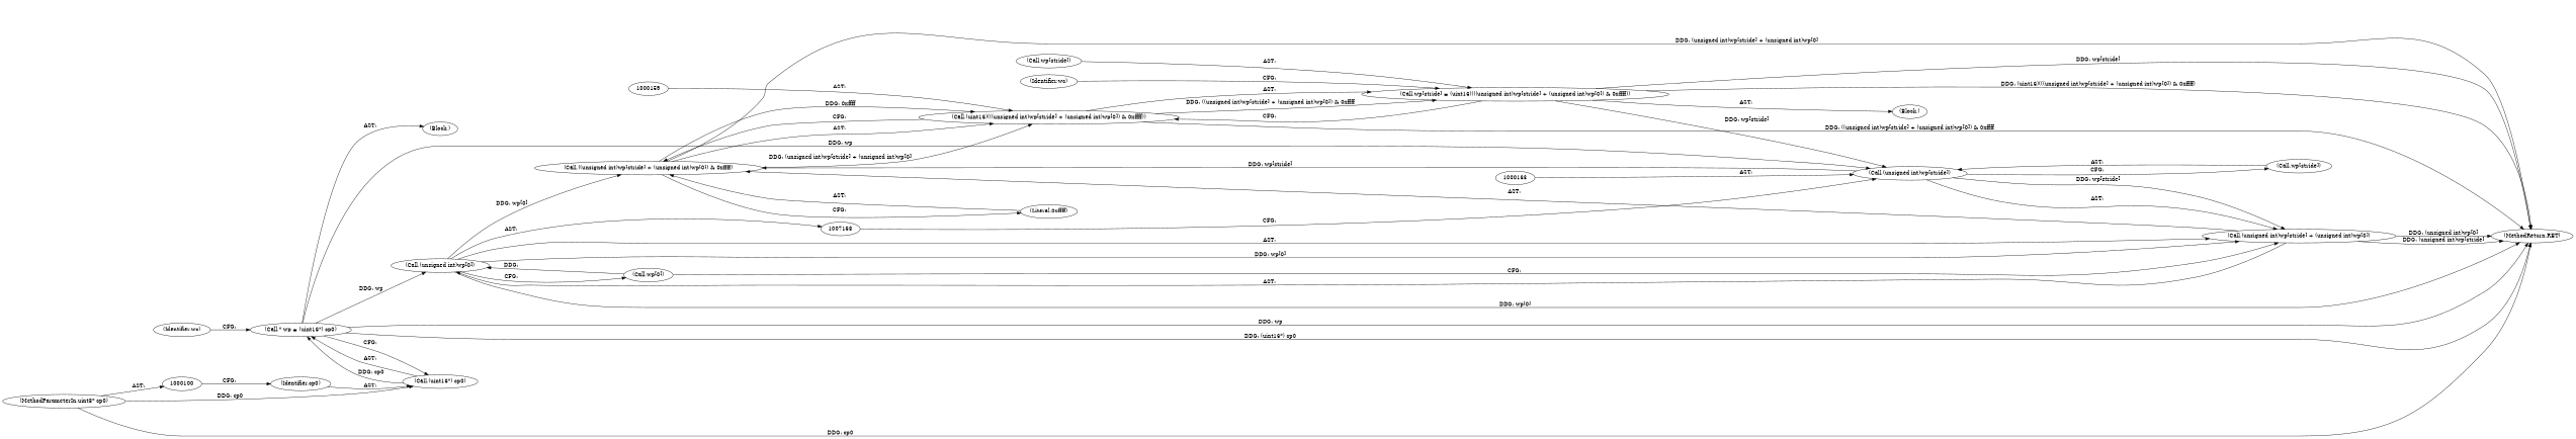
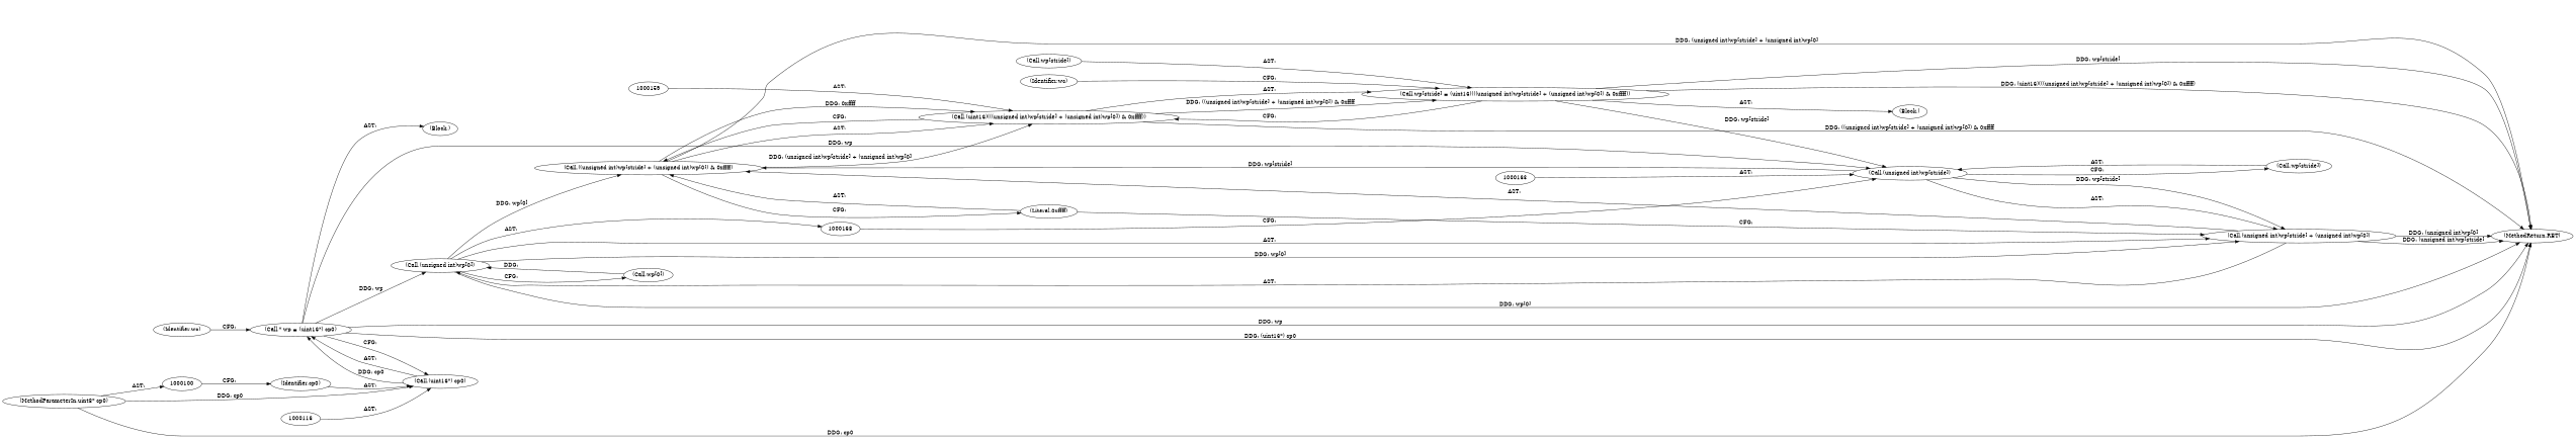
  digraph {
    rankdir=LR
    n1 [label="(Call,(unsigned int)wp[0])"]
    n2 [label="(Call,((unsigned int)wp[stride] + (unsigned int)wp[0]) & 0xffff)"]
    n3 [label="(Call,(unsigned int)wp[stride] + (unsigned int)wp[0])"]
    n4 [label="(Call,wp[0])"]
    n5 [label="(MethodReturn,RET)"]
-   1000168 [label=1007168]
+   1000168
    n7 [label="(Call,(uint16)(((unsigned int)wp[stride] + (unsigned int)wp[0]) & 0xffff))"]
    n8 [label="(Literal,0xffff)"]
    n9 [label="(Call,* wp = (uint16*) cp0)"]
    n10 [label="(Call,(uint16*) cp0)"]
    n11 [label="(Call,(unsigned int)wp[stride])"]
    n12 [label="(Block,)"]
    n13 [label="(Call,wp[stride])"]
    n14 [label="(Identifier,cp0)"]
    n15 [label="(MethodParameterIn,uint8* cp0)"]
    1000100
    n17 [label="(Call,wp[stride] = (uint16)(((unsigned int)wp[stride] + (unsigned int)wp[0]) & 0xffff))"]
    n18 [label="(Block,)"]
    n19 [label="(Identifier,wc)"]
    n20 [label="(Call,wp[stride])"]
    n21 [label="(Identifier,wc)"]
+   1000116
    1000159
    1000163
    n1 -> n2 [label="DDG: wp[0]"]
    n1 -> n3 [label="AST: "]
    n1 -> n3 [label="DDG: wp[0]"]
    n1 -> n4 [label="CFG: "]
    n1 -> n5 [label="DDG: wp[0]"]
    n1 -> 1000168 [label="AST: "]
    n2 -> n5 [label="DDG: (unsigned int)wp[stride] + (unsigned int)wp[0]"]
    n2 -> n7 [label="AST: "]
    n2 -> n7 [label="DDG: (unsigned int)wp[stride] + (unsigned int)wp[0]"]
    n2 -> n7 [label="DDG: 0xffff"]
    n2 -> n8 [label="CFG: "]
    n3 -> n1 [label="AST: "]
    n3 -> n2 [label="AST: "]
    n3 -> n5 [label="DDG: (unsigned int)wp[stride]"]
    n3 -> n5 [label="DDG: (unsigned int)wp[0]"]
    n4 -> n1 [label="DDG: "]
    1000168 -> n11 [label="CFG: "]
    n7 -> n2 [label="CFG: "]
    n7 -> n5 [label="DDG: ((unsigned int)wp[stride] + (unsigned int)wp[0]) & 0xffff"]
    n7 -> n17 [label="AST: "]
    n7 -> n17 [label="DDG: ((unsigned int)wp[stride] + (unsigned int)wp[0]) & 0xffff"]
    n8 -> n2 [label="AST: "]
-   n4 -> n3 [label="CFG: "]
+   n8 -> n3 [label="CFG: "]
    n9 -> n1 [label="DDG: wp"]
    n9 -> n5 [label="DDG: wp"]
    n9 -> n5 [label="DDG: (uint16*) cp0"]
    n9 -> n10 [label="CFG: "]
    n9 -> n11 [label="DDG: wp"]
    n9 -> n12 [label="AST: "]
    n10 -> n9 [label="AST: "]
    n10 -> n9 [label="DDG: cp0"]
    n11 -> n2 [label="DDG: wp[stride]"]
    n11 -> n3 [label="AST: "]
    n11 -> n3 [label="DDG: wp[stride]"]
    n11 -> n13 [label="CFG: "]
    n13 -> n11 [label="AST: "]
    n14 -> n10 [label="AST: "]
    n15 -> n5 [label="DDG: cp0"]
    n15 -> n10 [label="DDG: cp0"]
    n15 -> 1000100 [label="AST: "]
    1000100 -> n14 [label="CFG: "]
    n17 -> n5 [label="DDG: wp[stride]"]
    n17 -> n5 [label="DDG: (uint16)(((unsigned int)wp[stride] + (unsigned int)wp[0]) & 0xffff)"]
    n17 -> n7 [label="CFG: "]
    n17 -> n11 [label="DDG: wp[stride]"]
    n17 -> n18 [label="AST: "]
    n19 -> n9 [label="CFG: "]
    n20 -> n17 [label="AST: "]
    n21 -> n17 [label="CFG: "]
+   1000116 -> n10 [label="AST: "]
    1000159 -> n7 [label="AST: "]
    1000163 -> n11 [label="AST: "]
  }
